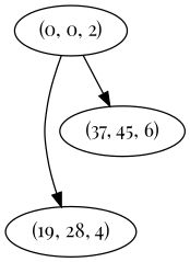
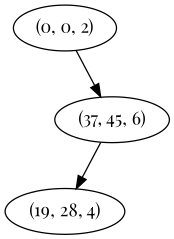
  digraph {
    fontname="Playfair Display"
    node [fontname="Playfair Display"]
    edge [fontname="Playfair Display"]
    n1 [label="(0, 0, 2)"]
    "(19, 28, 4)"
    "(37, 45, 6)"
-   n1 -> "(19, 28, 4)"
+   "(37, 45, 6)" -> "(19, 28, 4)"
    n1 -> "(37, 45, 6)"
  }
